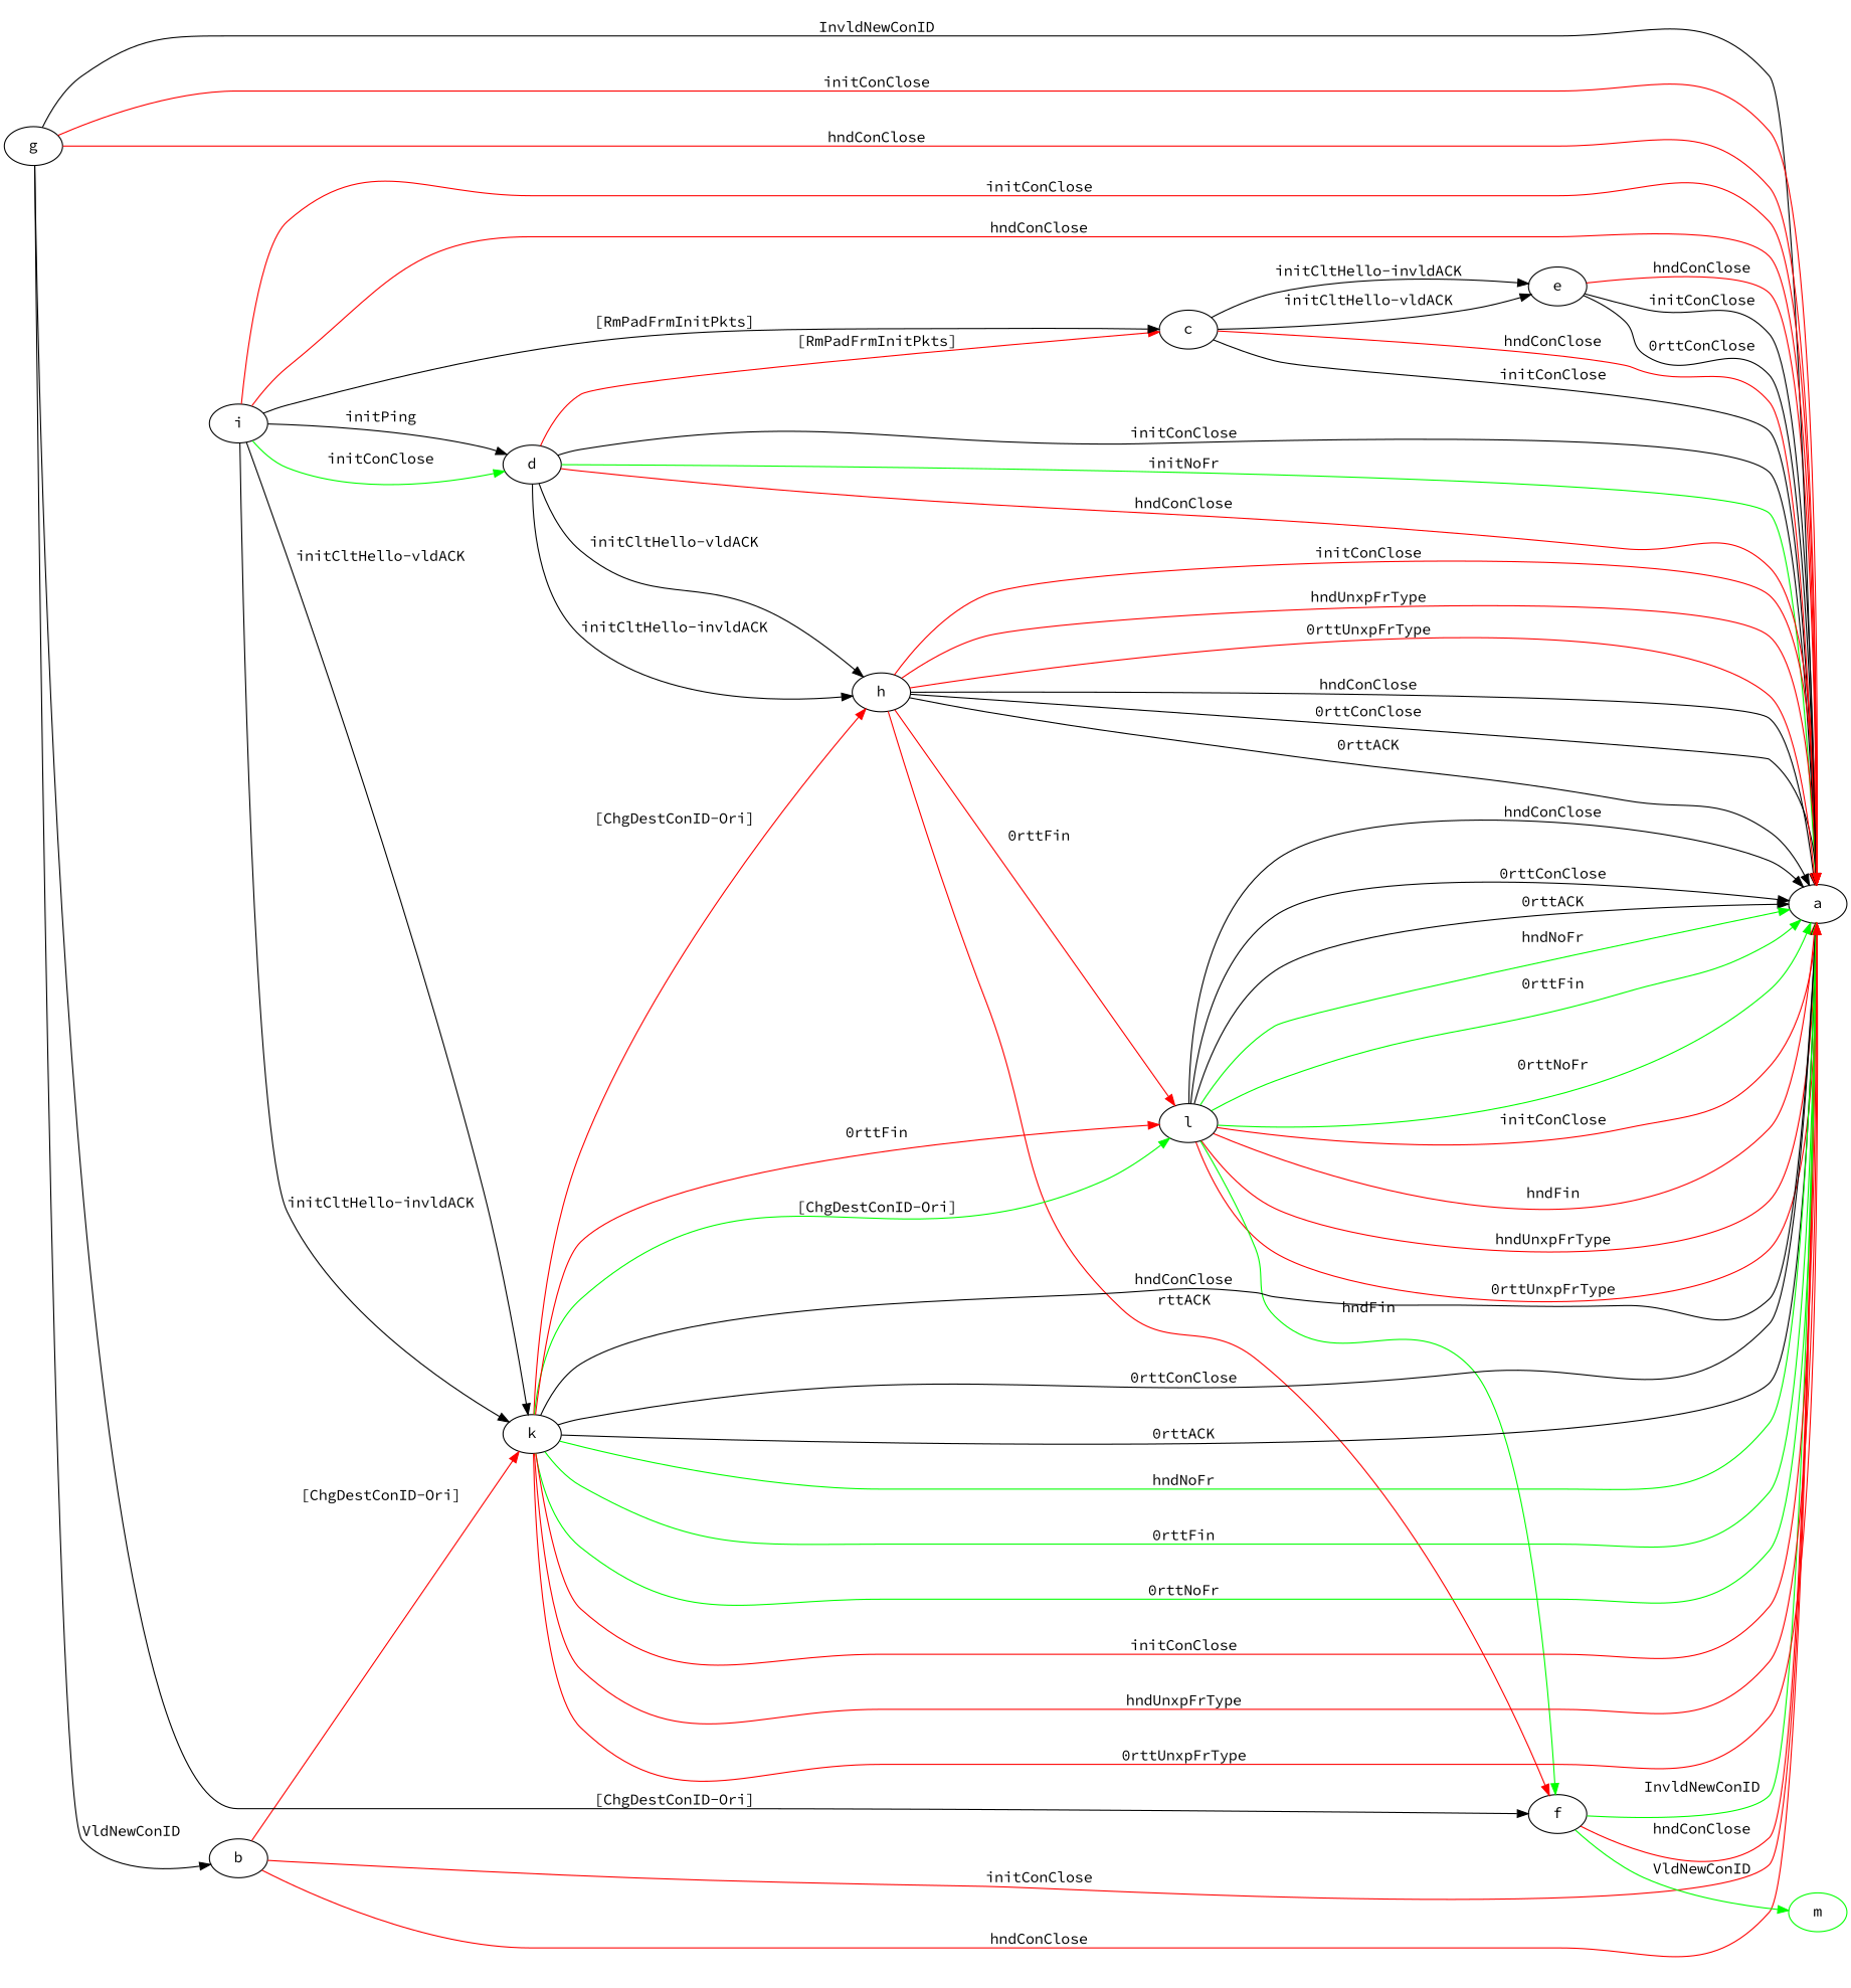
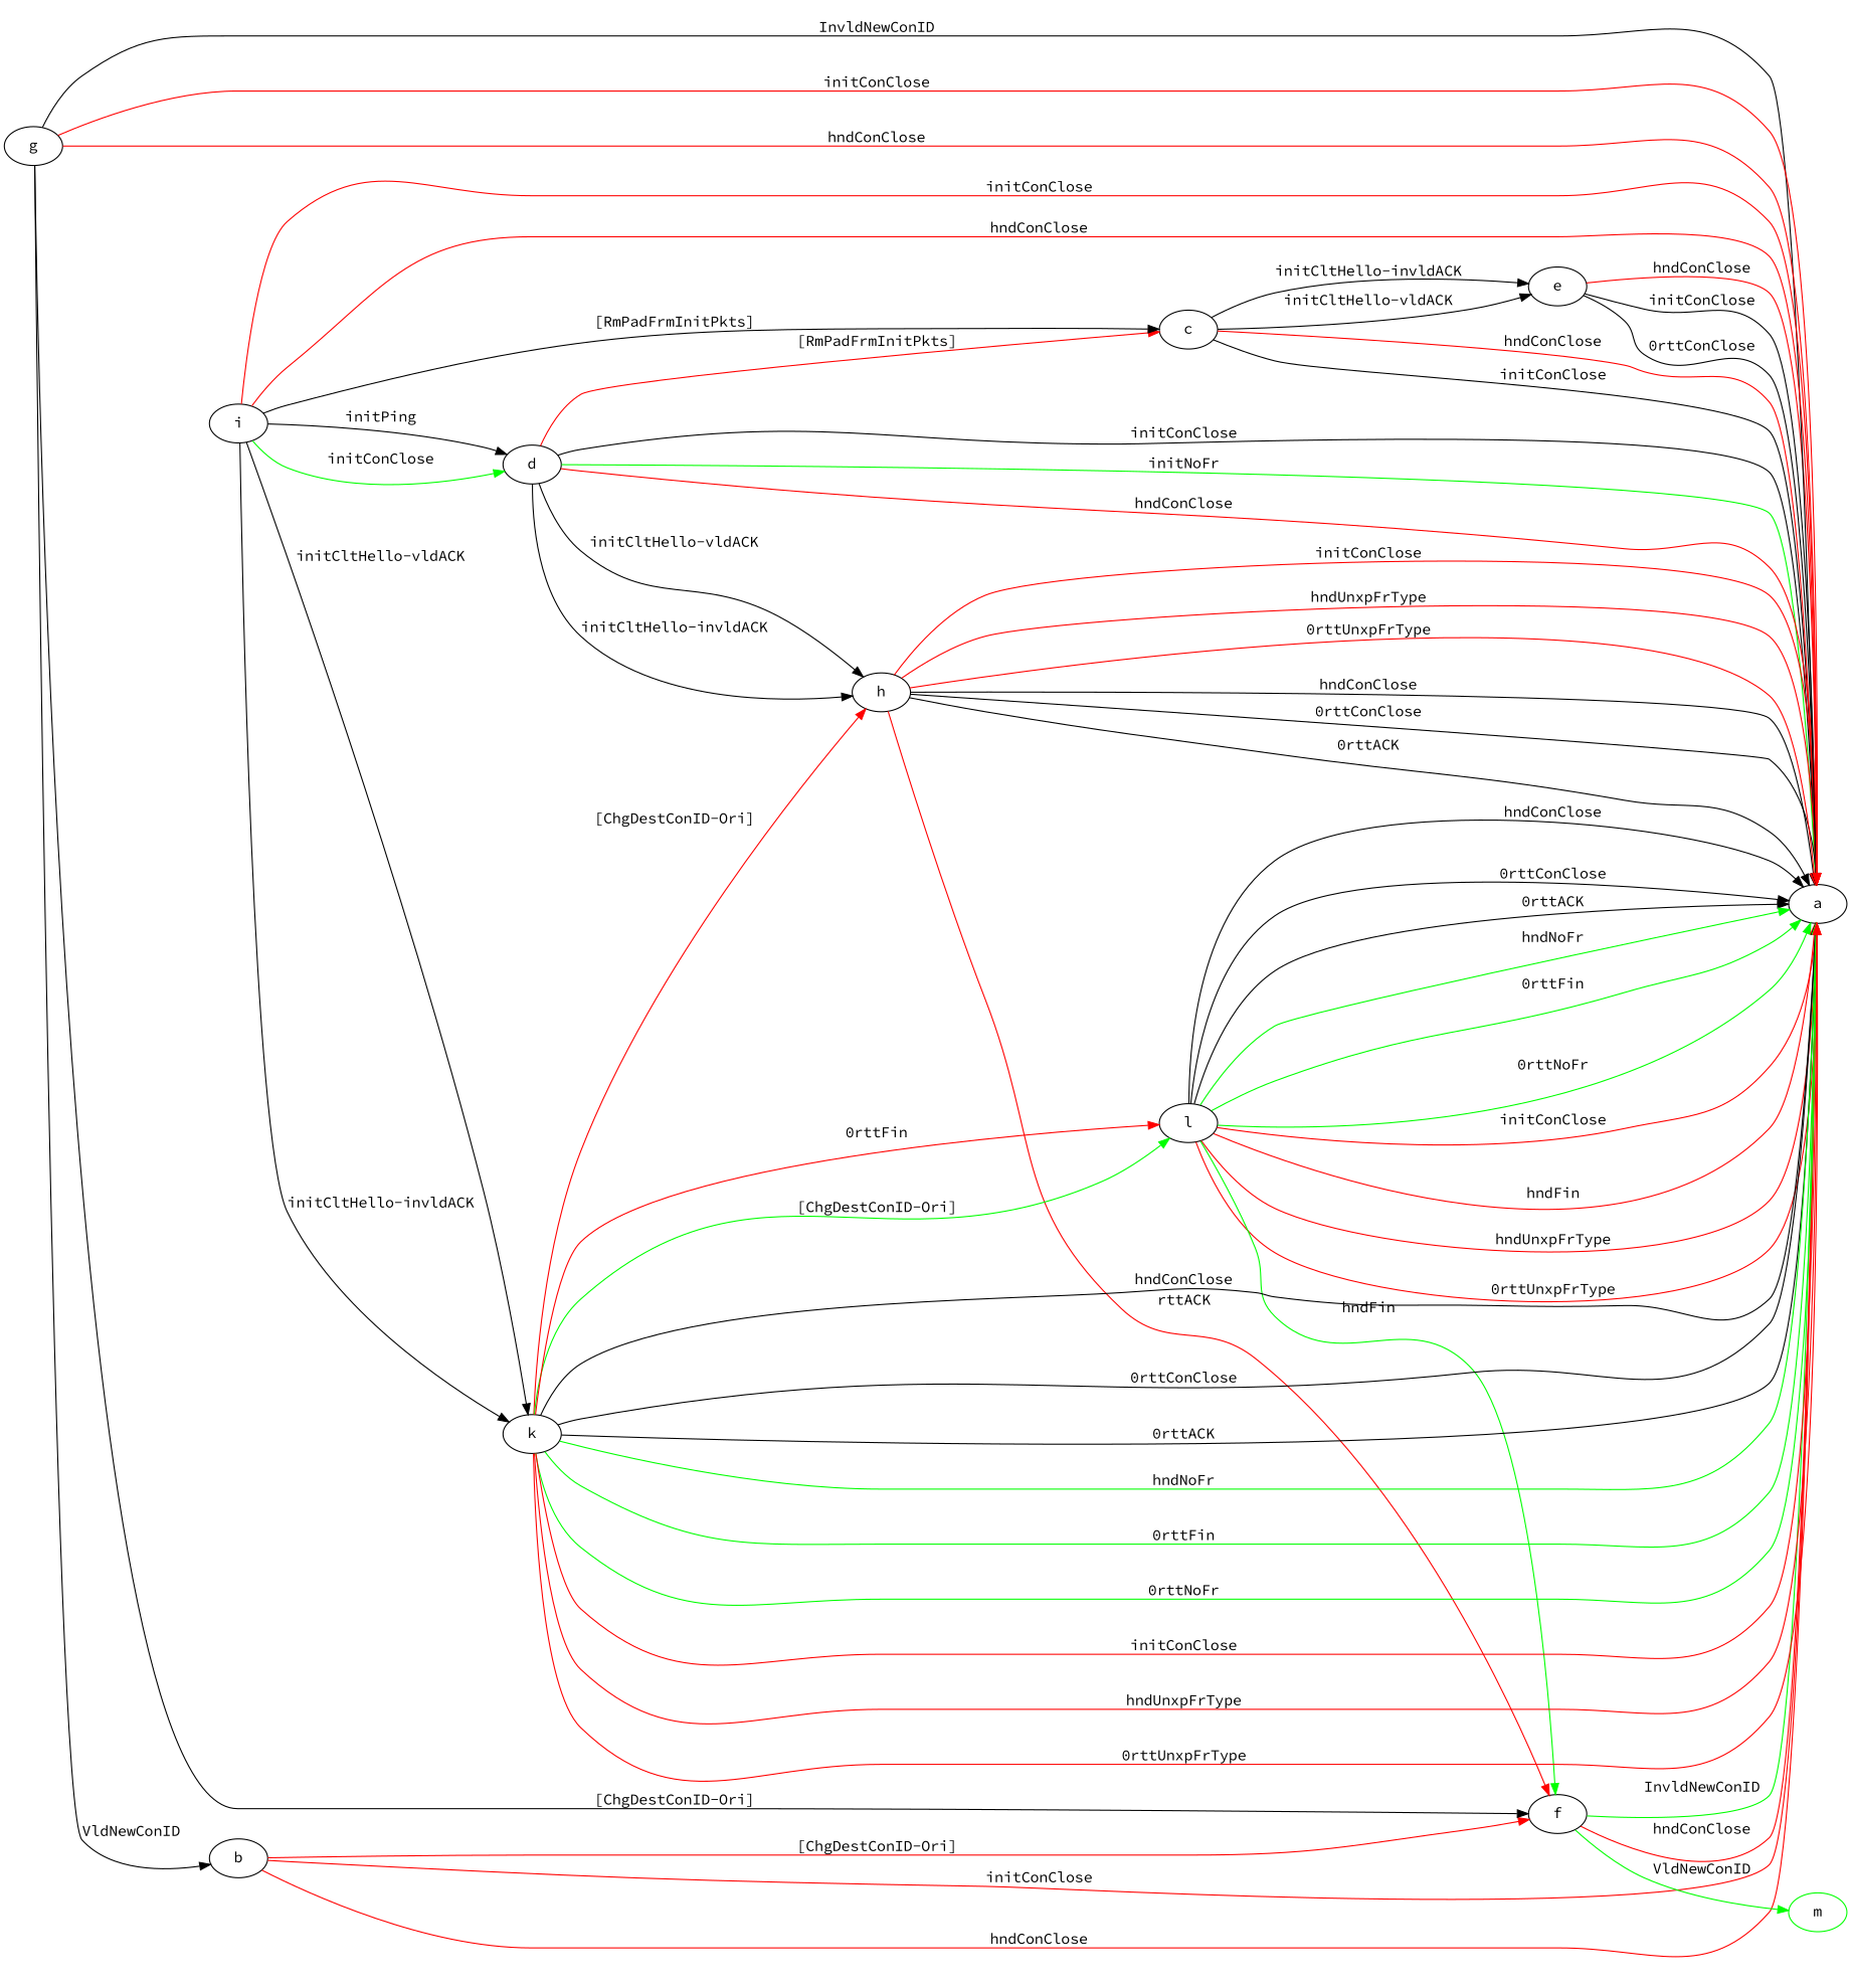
  digraph {
    fontname="Source Code Pro"
    rankdir=LR
    node [fontname="Source Code Pro"]
    edge [color=red fontname="Source Code Pro"]
    b
    a
    f
    m [color=green]
    c
    e
    d
    h
    l
    g
    i
    k
    b -> a [label="initConClose "]
    b -> a [label="hndConClose "]
-   b -> k [label="[ChgDestConID-Ori] "]
+   b -> f [label="[ChgDestConID-Ori] "]
    f -> a [color=green label="InvldNewConID "]
    f -> a [label="hndConClose "]
    f -> m [color=green label="VldNewConID "]
    c -> a [label="initConClose " color=""]
    c -> a [label="hndConClose "]
    c -> e [label="initCltHello-vldACK " color=""]
    c -> e [label="initCltHello-invldACK " color=""]
    e -> a [label="initConClose " color=""]
    e -> a [label="0rttConClose " color=""]
    e -> a [label="hndConClose "]
    d -> a [label="initConClose " color=""]
    d -> a [color=green label="initNoFr "]
    d -> a [label="hndConClose "]
    d -> c [label="[RmPadFrmInitPkts] "]
    d -> h [label="initCltHello-vldACK " color=""]
    d -> h [label="initCltHello-invldACK " color=""]
    h -> a [label="hndConClose " color=""]
    h -> a [label="0rttConClose " color=""]
    h -> a [label="0rttACK " color=""]
    h -> a [label="initConClose "]
    h -> a [label="hndUnxpFrType "]
    h -> a [label="0rttUnxpFrType "]
    h -> f [label="rttACK "]
-   h -> l [label="0rttFin "]
    l -> a [label="hndConClose " color=""]
    l -> a [label="0rttConClose " color=""]
    l -> a [label="0rttACK " color=""]
    l -> a [color=green label="hndNoFr "]
    l -> a [color=green label="0rttFin "]
    l -> a [color=green label="0rttNoFr "]
    l -> a [label="initConClose "]
    l -> a [label="hndFin "]
    l -> a [label="hndUnxpFrType "]
    l -> a [label="0rttUnxpFrType "]
    l -> f [color=green label="hndFin "]
    g -> b [label="VldNewConID " color=""]
    g -> a [label="InvldNewConID " color=""]
    g -> a [label="initConClose "]
    g -> a [label="hndConClose "]
    g -> f [label="[ChgDestConID-Ori] " color=""]
    i -> a [label="initConClose "]
    i -> a [label="hndConClose "]
    i -> c [label="[RmPadFrmInitPkts] " color=""]
    i -> d [label="initPing " color=""]
    i -> d [color=green label="initConClose "]
    i -> k [label="initCltHello-vldACK " color=""]
    i -> k [label="initCltHello-invldACK " color=""]
    k -> a [label="hndConClose " color=""]
    k -> a [label="0rttConClose " color=""]
    k -> a [label="0rttACK " color=""]
    k -> a [color=green label="hndNoFr "]
    k -> a [color=green label="0rttFin "]
    k -> a [color=green label="0rttNoFr "]
    k -> a [label="initConClose "]
    k -> a [label="hndUnxpFrType "]
    k -> a [label="0rttUnxpFrType "]
    k -> h [label="[ChgDestConID-Ori] "]
    k -> l [color=green label="[ChgDestConID-Ori] "]
    k -> l [label="0rttFin "]
  }
